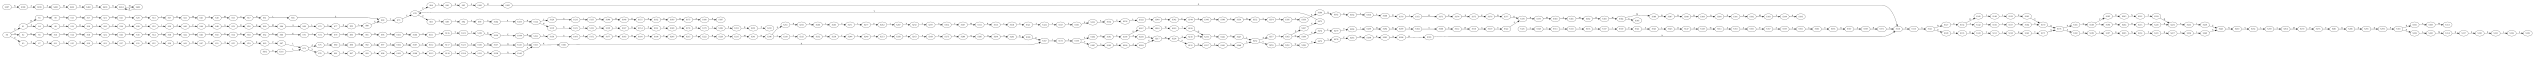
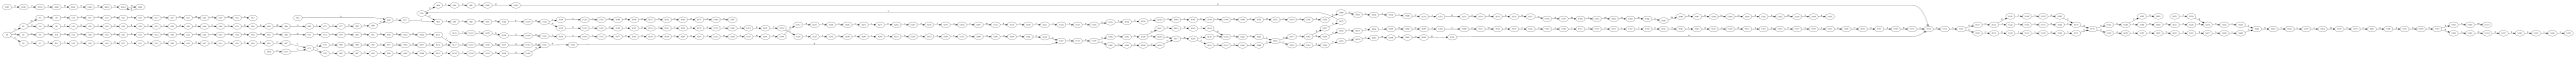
  strict digraph {
    fontname="Liberation Serif"
    rankdir=LR
    node [fontname="Liberation Serif"]
    edge [fontname="Liberation Serif"]
    S0
    S1
    S2
    S3
    S4
    S5
    S6
    S7
    S8
    S9
    S10
    S11
    S12
    S13
    S14
    S15
    S16
    S17
    S18
    S19
    S20
    S21
    S22
    S23
    S24
    S25
    S26
    S27
    S28
    S29
    S30
    S31
    S32
    S33
    S34
    S35
    S36
    S37
    S38
    S39
    S40
    S41
    S42
    S43
    S44
    S45
    S46
    S47
    S48
    S49
    S50
    S51
    S52
    S53
    S54
    S55
    S56
    S57
    S58
    S59
    S60
-   S61
    S62
    S63
    S64
    S65
    S66
    S67
    S68
    S69
    S70
    S71
    S72
    S73
    S74
    S75
    S76
    S77
    S78
    S79
    S80
    S81
    S82
    S83
    S84
    S85
    S86
    S87
    S88
    S89
    S90
    S91
    S92
    S93
    S94
    S95
    S96
    S97
    S98
    S99
    S100
    S101
    S102
    S103
    S104
    S105
    S106
    S107
    S108
    S109
    S110
    S111
    S112
    S113
    S114
    S115
    S116
    S117
    S118
    S119
    S120
    S121
    S122
    S123
    S124
    S125
    S126
    S127
    S128
    S129
    S130
    S131
    S132
    S133
    S134
    S135
    S136
    S137
    S138
    S139
    S140
    S141
    S142
    S143
    S144
    S145
    S146
    S147
    S148
    S149
    S150
    S151
    S152
    S153
    S154
    S155
    S156
    S157
    S158
    S159
    S160
    S161
    S162
    S163
    S164
    S165
    S166
    S167
    S168
    S169
    S170
    S171
    S172
    S173
    S174
    S175
    S176
    S177
    S178
    S179
    S180
    S181
    S182
    S183
    S184
    S185
    S186
    S187
    S188
    S189
    S190
    S191
    S192
    S193
    S195
    S196
    S197
    S198
    S199
    S200
    S201
    S203
    S204
    S205
    S206
    S207
    S208
    S209
    S210
    S202
    S211
    S212
    S213
    S214
    S215
    S216
    S217
    S218
    S219
    S220
    S221
    S222
    S223
    S224
    S225
    S226
    S227
    S228
    S229
    S230
    S231
    S232
    S233
    S234
    S235
    S236
    S237
    S238
    S239
    S240
    S241
    S242
    S243
    S244
    S245
    S246
    S247
    S248
    S249
    S250
    S251
    S252
    S253
    S254
    S255
    S256
    S257
    S258
    S259
    S260
    S261
    S262
    S263
    S264
    S265
    S266
    S267
    S268
    S269
    S270
    S271
    S272
    S273
    S274
    S275
    S276
    S277
    S278
    S279
    S280
    S281
    S282
    S283
    S284
    S285
    S286
    S287
    S288
    S289
    S290
    S291
    S292
    S293
    S294
    S295
    S296
    S297
    S298
    S299
    S300
    S301
    S302
    S303
    S304
    S305
    S306
    S307
    S308
    S309
    n310 [label=S410]
    S311
    S312
    S313
    S314
    S315
    S316
    S317
    S318
    S319
    S320
    S321
    S322
    S323
    S324
    S325
    S326
    S327
    S328
    S329
    S330
    S331
    S332
    S333
    S334
    S335
    S336
    S337
    S338
    S339
    S340
    S341
    S342
    S343
    S344
    S345
    S346
    S347
    S348
    S349
    S350
    S351
    S352
    S353
    S354
    S355
    S356
    S357
    S358
    S359
    S360
    S361
    S362
    S363
    S364
    S365
    S366
    S367
    S368
    S369
    S370
    S371
    S372
    S373
    S374
    S375
    S376
    S377
    S378
    S379
    S380
    S381
    S382
    S383
    S384
    S385
    S386
    S387
    S388
    S389
    S390
    S391
    S392
    S393
    S394
    S395
    S397
    S398
    S399
    S400
    S401
    S402
    S403
    S404
    S405
    S0 -> S1 [label=F]
    S0 -> S2 [label=A]
    S0 -> S3 [label=G]
    S1 -> S4 [label=P]
    S1 -> S5 [label=H]
    S2 -> S6 [label=Q]
    S3 -> S7 [label=P]
    S4 -> S8 [label=K]
    S5 -> S9 [label=R]
    S6 -> S10 [label=V]
    S7 -> S11 [label=N]
    S8 -> S12 [label=P]
    S9 -> S13 [label=Y]
    S10 -> S14 [label=A]
    S11 -> S15 [label=S]
    S12 -> S16 [label=D]
    S13 -> S17 [label=F]
    S14 -> S18 [label=Q]
    S15 -> S19 [label=N]
    S16 -> S20 [label=L]
    S17 -> S21 [label=V]
    S18 -> S22 [label=L]
    S19 -> S23 [label=I]
    S20 -> S24 [label=P]
    S21 -> S25 [label=P]
    S22 -> S26 [label=E]
    S23 -> S27 [label=D]
    S24 -> S28 [label=R]
    S25 -> S29 [label=L]
    S26 -> S30 [label=E]
    S27 -> S31 [label=V]
    S28 -> S32 [label=Y]
    S29 -> S33 [label=G]
    S30 -> S34 [label=T]
    S31 -> S35 [label=K]
    S32 -> S36 [label=I]
    S33 -> S37 [label=L]
    S34 -> S38 [label=T]
    S35 -> S39 [label=P]
    S36 -> S40 [label=A]
    S37 -> S41 [label=K]
    S38 -> S42 [label=P]
    S39 -> S43 [label=S]
    S40 -> S44 [label=P]
    S41 -> S45 [label=M]
    S42 -> S46 [label=Y]
    S43 -> S47 [label=R]
    S44 -> S48 [label=E]
    S45 -> S49 [label=A]
    S46 -> S50 [label=I]
    S47 -> S51 [label=P]
    S48 -> S52 [label=G]
    S49 -> S53 [label=M]
    S50 -> S54 [label=E]
    S51 -> S55 [label=A]
    S52 -> S56 [label=R]
    S53 -> S57 [label=G]
    S54 -> S58 [label=K]
    S55 -> S59 [label=P]
    S56 -> S60 [label=K]
-   S57 -> S61 [label=N]
    S58 -> S62 [label=H]
    S59 -> S63 [label=R]
    S60 -> S64 [label=M]
-   S61 -> S65 [label=L]
    S62 -> S66 [label=K]
    S63 -> S67 [label=P]
    S64 -> S68 [label=A]
    S65 -> S69 [label=E]
    S66 -> S70 [label=K]
    S67 -> S71 [label=L]
    S68 -> S72 [label=L]
    S69 -> S73 [label=V]
    S70 -> S74 [label=I]
    S71 -> S75 [label=A]
    S71 -> S76 [label=V]
    S72 -> S77 [label=G]
-   S73 -> S78 [label=T]
+   S73 -> S83 [label=T]
    S74 -> S79 [label=I]
    S75 -> S80 [label=T]
    S76 -> S81 [label=S]
    S77 -> S82 [label=N]
    S78 -> S83 [label=P]
    S78 -> S84 [label=F]
    S79 -> S85 [label=L]
    S80 -> S86 [label=E]
    S81 -> S87 [label=E]
    S82 -> S88 [label=L]
    S83 -> S89 [label=T]
    S84 -> S90 [label=L]
    S85 -> S91 [label=Q]
    S86 -> S92 [label=A]
    S87 -> S93 [label=E]
    S88 -> S69 [label=E]
    S89 -> S94 [label=I]
    S90 -> S95 [label=K]
    S91 -> S96 [label=D]
    S92 -> S97 [label=L]
    S93 -> S98 [label=L]
    S94 -> S99 [label=S]
    S95 -> S100 [label=A]
    S96 -> S101 [label=D]
    S97 -> S102 [label=A]
    S98 -> S103 [label=A]
    S99 -> S104 [label=G]
    S100 -> S105 [label=H]
    S101 -> S106 [label=R]
    S102 -> S107 [label=R]
    S103 -> S108 [label=R]
    S104 -> S109 [label=P]
    S105 -> S110 [label=A]
    S106 -> S111 [label=S]
    S107 -> S112 [label=T]
    S108 -> S113 [label=A]
    S109 -> S114 [label=N]
    S110 -> S115 [label=P]
-   S111 -> S116 [label=I]
+   S111 -> S117 [label=I]
    S112 -> S117 [label=A]
    S113 -> S118 [label=A]
    S114 -> S119 [label=N]
    S114 -> S120 [label=T]
    S115 -> S121 [label=G]
    S116 -> S122 [label=G]
    S117 -> S123 [label=A]
    S118 -> S124 [label=T]
    S119 -> S125 [label=N]
    S120 -> S126 [label=G]
    S121 -> S127 [label=R]
    S121 -> S128 [label=E]
    S122 -> S129 [label=T]
    S123 -> S130 [label=S]
    S124 -> S131 [label=S]
    S125 -> S132 [label=V]
    S126 -> S133 [label=L]
    S127 -> S134 [label=E]
    S128 -> S135 [label=E]
    S129 -> S136 [label=D]
    S130 -> S137 [label=H]
    S131 -> S138 [label=H]
    S132 -> S139 [label=N]
    S133 -> S140 [label=N]
    S134 -> S141 [label=R]
    S134 -> S142 [label=S]
    S135 -> S143 [label=R]
    S136 -> S144 [label=V]
    S137 -> S145 [label=Q]
    S138 -> S146 [label=Q]
    S139 -> S147 [label=S]
    S140 -> S148 [label=H]
    S141 -> S149 [label=L]
    S142 -> S150 [label=L]
    S143 -> S151 [label=V]
    S144 -> S152 [label=R]
    S145 -> S153 [label=A]
    S146 -> S153 [label=A]
    S147 -> S154 [label=K]
    S148 -> S155 [label=K]
    S149 -> S156 [label=L]
    S150 -> S157 [label=L]
    S151 -> S158 [label=L]
    S152 -> S159 [label=A]
    S153 -> S160 [label=K]
    S154 -> S161 [label=P]
    S155 -> S162 [label=P]
    S156 -> S163 [label=K]
    S157 -> S164 [label=K]
    S158 -> S165 [label=K]
    S159 -> S166 [label=G]
    S160 -> S167 [label=K]
    S161 -> S168 [label=P]
    S162 -> S169 [label=P]
    S163 -> S170 [label=Y]
    S164 -> S170 [label=Y]
    S165 -> S171 [label=Y]
    S166 -> S172 [label=E]
    S167 -> S173 [label=I]
    S168 -> S174 [label=K]
    S169 -> S175 [label=R]
    S170 -> S176 [label=Q]
    S171 -> S176 [label=Q]
    S172 -> S177 [label=N]
    S173 -> S178 [label=S]
    S174 -> S179 [label=Q]
    S175 -> S180 [label=A]
    S176 -> S181 [label=P]
    S176 -> S182 [label=A]
    S177 -> S183 [label=P]
    S178 -> S184 [label=S]
    S178 -> S185 [label=T]
    S179 -> S186 [label=V]
    S180 -> S187 [label=P]
    S181 -> S188 [label=Q]
    S182 -> S189 [label=Q]
    S183 -> S190 [label=R]
    S184 -> S191 [label=G]
    S185 -> S192 [label=G]
    S186 -> S193 [label=P]
    S188 -> S195 [label=V]
    S188 -> S196 [label=I]
    S189 -> S197 [label=L]
    S190 -> S198 [label=F]
    S191 -> S199 [label=E]
    S192 -> S200 [label=E]
    S193 -> S201 [label=K]
    S195 -> S203 [label=R]
    S196 -> S204 [label=R]
    S197 -> S205 [label=K]
    S198 -> S206 [label=F]
    S199 -> S207 [label=S]
    S199 -> S208 [label=A]
    S200 -> S209 [label=A]
    S201 -> S210 [label=P]
-   S203 -> S212 [label=N]
    S204 -> S213 [label=N]
    S205 -> S214 [label=N]
    S206 -> S215 [label=Q]
    S207 -> S216 [label=E]
    S208 -> S217 [label=E]
    S209 -> S217 [label=E]
-   S246 -> S218 [label=L]
+   S210 -> S218 [label=L]
    S202 -> S211 [label=P]
    S211 -> S71 [label=L]
    S212 -> S219 [label=F]
    S213 -> S220 [label=F]
    S214 -> S221 [label=Y]
    S215 -> S222 [label=F]
    S216 -> S223 [label=W]
    S217 -> S224 [label=W]
    S218 -> S225 [label=T]
    S219 -> S226 [label=R]
    S220 -> S226 [label=R]
    S221 -> S227 [label=R]
    S222 -> S228 [label=H]
    S223 -> S229 [label=T]
    S224 -> S230 [label=T]
    S224 -> S231 [label=V]
    S225 -> S232 [label=S]
    S226 -> S233 [label=A]
    S227 -> S234 [label=A]
    S228 -> S235 [label=P]
    S229 -> S236 [label=Q]
    S230 -> S236 [label=Q]
    S231 -> S237 [label=Q]
    S232 -> S238 [label=E]
    S233 -> S239 [label=L]
    S234 -> S240 [label=L]
    S235 -> S241 [label=M]
    S236 -> S242 [label=E]
    S237 -> S243 [label=E]
    S238 -> S244 [label=T]
    S239 -> S245 [label=E]
    S240 -> S245 [label=E]
    S241 -> S246 [label=N]
    S242 -> S247 [label=G]
    S243 -> S248 [label=G]
    S244 -> S249 [label=L]
    S245 -> S250 [label=N]
    S246 -> S251 [label=P]
    S247 -> S252 [label=L]
    S248 -> S252 [label=L]
    S249 -> S253 [label=A]
    S250 -> S254 [label=V]
    S251 -> S255 [label=R]
    S252 -> S256 [label=S]
    S252 -> S257 [label=A]
    S253 -> S258 [label=K]
    S254 -> S259 [label=L]
    S255 -> S260 [label=A]
    S256 -> S261 [label=L]
    S257 -> S262 [label=L]
    S258 -> S263 [label=S]
    S259 -> S264 [label=C]
    S260 -> S265 [label=L]
    S261 -> S266 [label=Q]
    S262 -> S267 [label=E]
    S262 -> S268 [label=Q]
    S263 -> S269 [label=A]
    S264 -> S270 [label=M]
    S265 -> S271 [label=Y]
    S266 -> S272 [label=V]
    S267 -> S273 [label=V]
    S268 -> S274 [label=V]
    S269 -> S275 [label=V]
    S270 -> S276 [label=P]
    S271 -> S277 [label=L]
    S272 -> S278 [label=S]
    S273 -> S78 [label=T]
    S274 -> S279 [label=T]
    S275 -> S280 [label=A]
    S276 -> S281 [label=T]
    S277 -> S282 [label=P]
    S278 -> S283 [label=F]
    S279 -> S284 [label=F]
    S280 -> S285 [label=Q]
    S281 -> S286 [label=K]
    S282 -> S287 [label=L]
    S283 -> S288 [label=M]
    S284 -> S289 [label=I]
    S285 -> S290 [label=Q]
    S286 -> S291 [label=E]
    S287 -> S292 [label=P]
    S288 -> S293 [label=K]
    S289 -> S294 [label=H]
    S290 -> S295 [label=A]
    S291 -> S296 [label=K]
    S292 -> S297 [label=T]
    S293 -> S298 [label=A]
    S294 -> S299 [label=R]
    S295 -> S300 [label=K]
    S296 -> S301 [label=P]
    S297 -> S302 [label=G]
    S298 -> S303 [label=H]
    S299 -> S304 [label=S]
    S300 -> S167 [label=K]
    S301 -> S305 [label=K]
    S301 -> S306 [label=N]
    S302 -> S307 [label=T]
    S303 -> S110 [label=A]
    S304 -> S308 [label=S]
    S305 -> S309 [label=A]
    S306 -> n310 [label=A]
    S307 -> S311 [label=M]
    S308 -> S312 [label=E]
    S309 -> S313 [label=M]
    n310 -> S314 [label=M]
    S311 -> S315 [label=R]
    S312 -> S316 [label=W]
    S314 -> S317 [label=N]
    S315 -> S318 [label=C]
    S316 -> S319 [label=G]
    S317 -> S320 [label=E]
    S318 -> S321 [label=Y]
    S319 -> S322 [label=V]
    S320 -> S323 [label=E]
    S321 -> S324 [label=S]
-   S322 -> S378 [label=S]
+   S322 -> S325 [label=S]
    S323 -> S326 [label=L]
    S324 -> S327 [label=V]
    S325 -> S328 [label=L]
    S326 -> S329 [label=S]
    S327 -> S330 [label=E]
    S328 -> S331 [label=C]
    S330 -> S332 [label=E]
    S331 -> S333 [label=V]
    S332 -> S334 [label=E]
    S333 -> S335 [label=S]
    S334 -> S336 [label=Y]
    S335 -> S337 [label=L]
    S336 -> S338 [label=L]
    S337 -> S339 [label=I]
    S338 -> S340 [label=S]
    S339 -> S341 [label=F]
    S340 -> S342 [label=L]
    S341 -> S343 [label=S]
    S342 -> S344 [label=E]
    S343 -> S345 [label=L]
    S344 -> S346 [label=E]
    S345 -> S347 [label=D]
    S346 -> S348 [label=K]
    S347 -> S349 [label=A]
    S348 -> S350 [label=Y]
    S349 -> S351 [label=W]
    S350 -> S352 [label=R]
    S351 -> S353 [label=A]
    S352 -> S354 [label=Y]
    S353 -> S355 [label=A]
    S354 -> S356 [label=Y]
    S355 -> S357 [label=P]
    S356 -> S358 [label=V]
    S357 -> S359 [label=S]
    S358 -> S360 [label=E]
    S359 -> S361 [label=S]
    S360 -> S362 [label=Q]
    S361 -> S363 [label=G]
    S362 -> S364 [label=E]
    S363 -> S365 [label=V]
    S364 -> S366 [label=Y]
    S365 -> S367 [label=K]
    S366 -> S368 [label=L]
    S367 -> S369 [label=A]
    S368 -> S370 [label=R]
    S369 -> S371 [label=H]
    S370 -> S372 [label=I]
    S371 -> S110 [label=A]
    S372 -> S373 [label=D]
    S373 -> S374 [label=E]
    S374 -> S375 [label=E]
    S375 -> S376 [label=E]
    S376 -> S377 [label=R]
    S377 -> S378 [label=K]
    S378 -> S379 [label=R]
    S379 -> S380 [label=M]
    S380 -> S381 [label=E]
    S381 -> S382 [label=M]
    S382 -> S383 [label=H]
    S383 -> S384 [label=W]
    S384 -> S385 [label=E]
-   S384 -> S386 [label=M]
+   S385 -> S386 [label=M]
    S386 -> S387 [label=R]
    S387 -> S388 [label=K]
    S388 -> S389 [label=K]
    S389 -> S390 [label=Q]
    S390 -> S391 [label=E]
    S391 -> S392 [label=E]
    S392 -> S393 [label=M]
    S393 -> S394 [label=V]
    S394 -> S395 [label=A]
    S397 -> S398 [label=K]
    S398 -> S399 [label=A]
    S399 -> S400 [label=E]
    S400 -> S401 [label=M]
    S401 -> S402 [label=K]
    S402 -> S403 [label=M]
    S403 -> S404 [label=K]
    S404 -> S405 [label=M]
    S405 -> S404 [label=K]
  }
